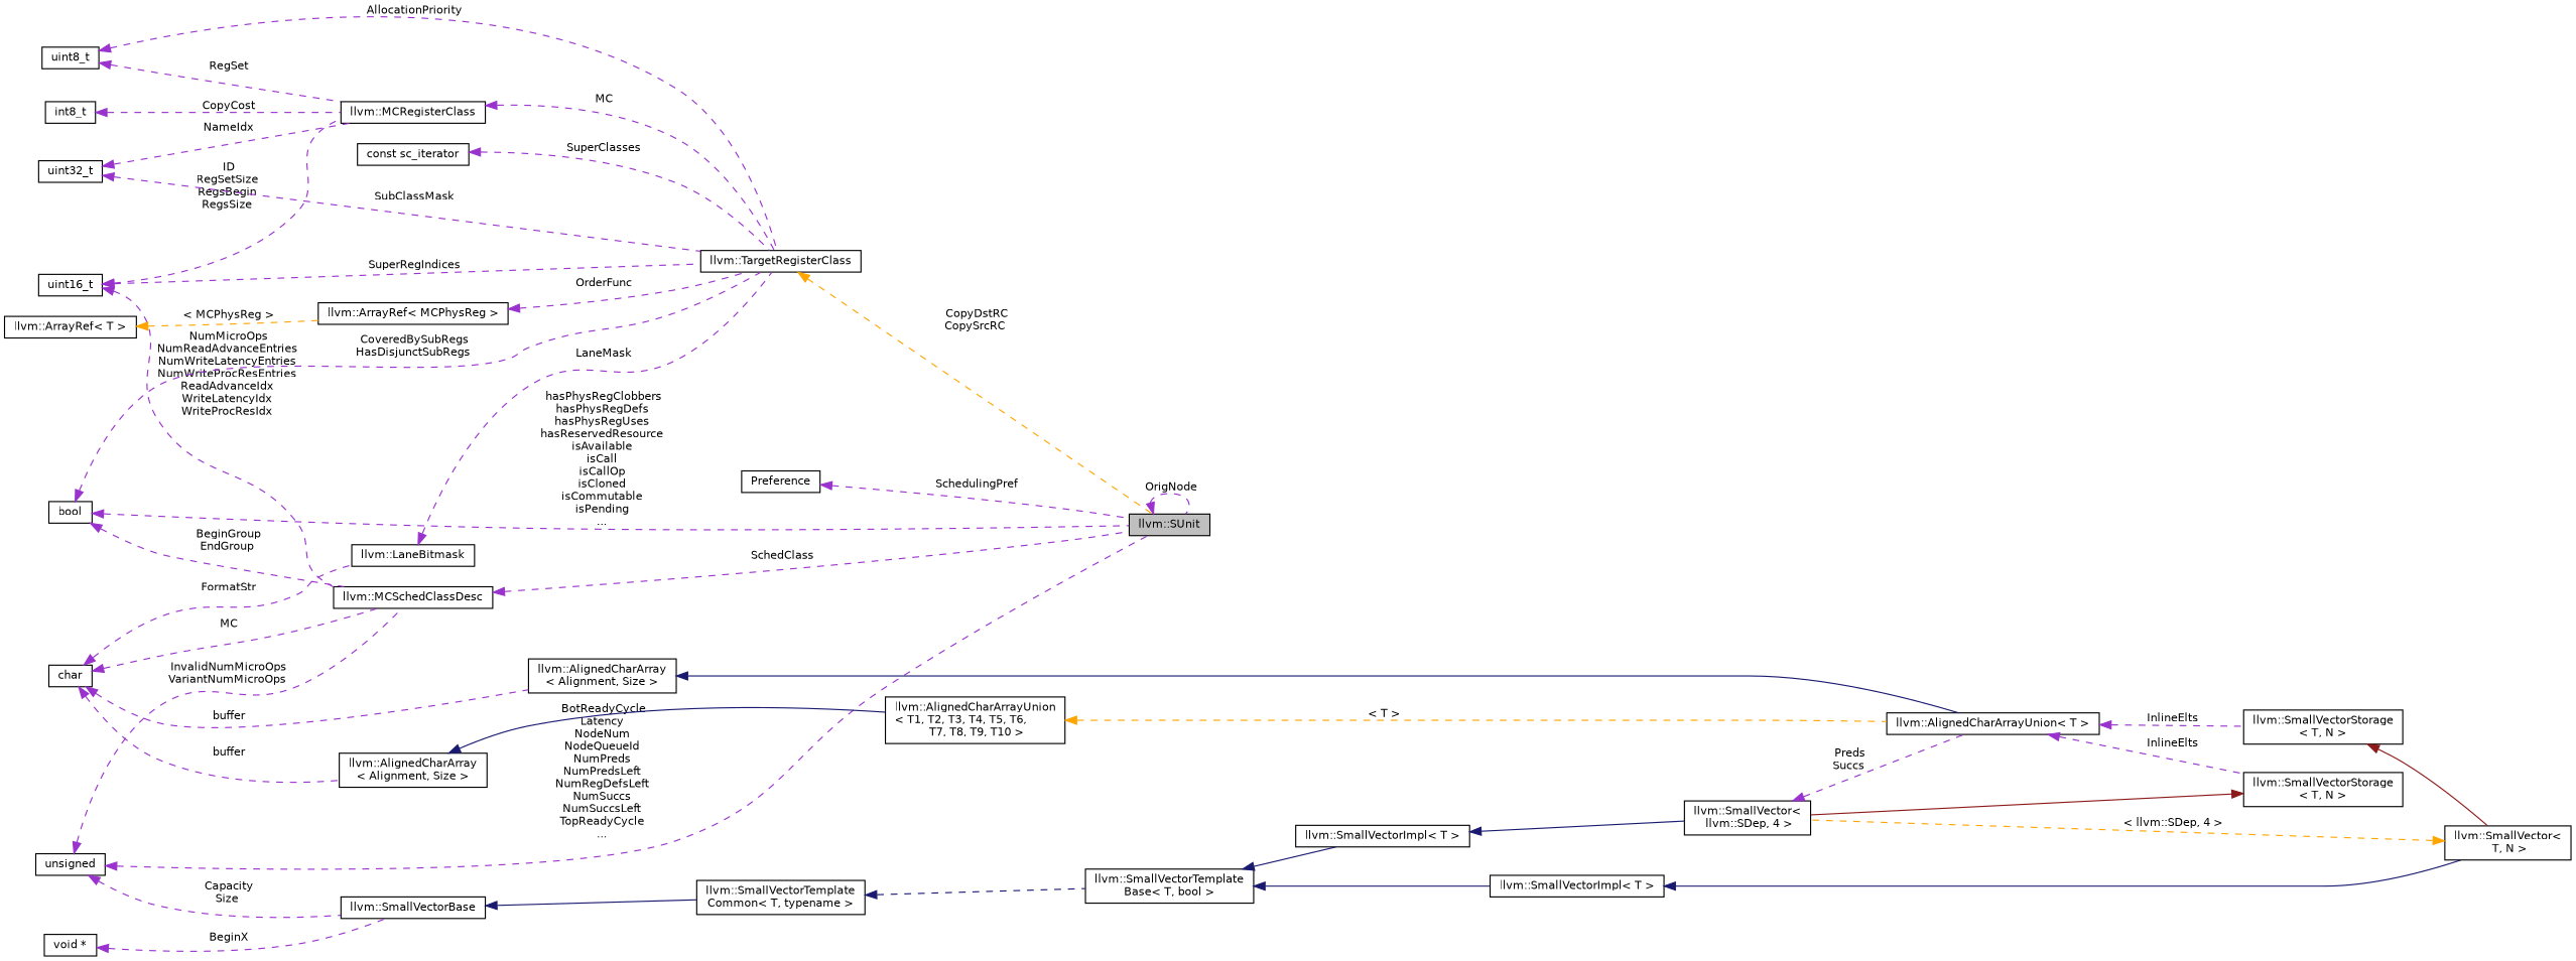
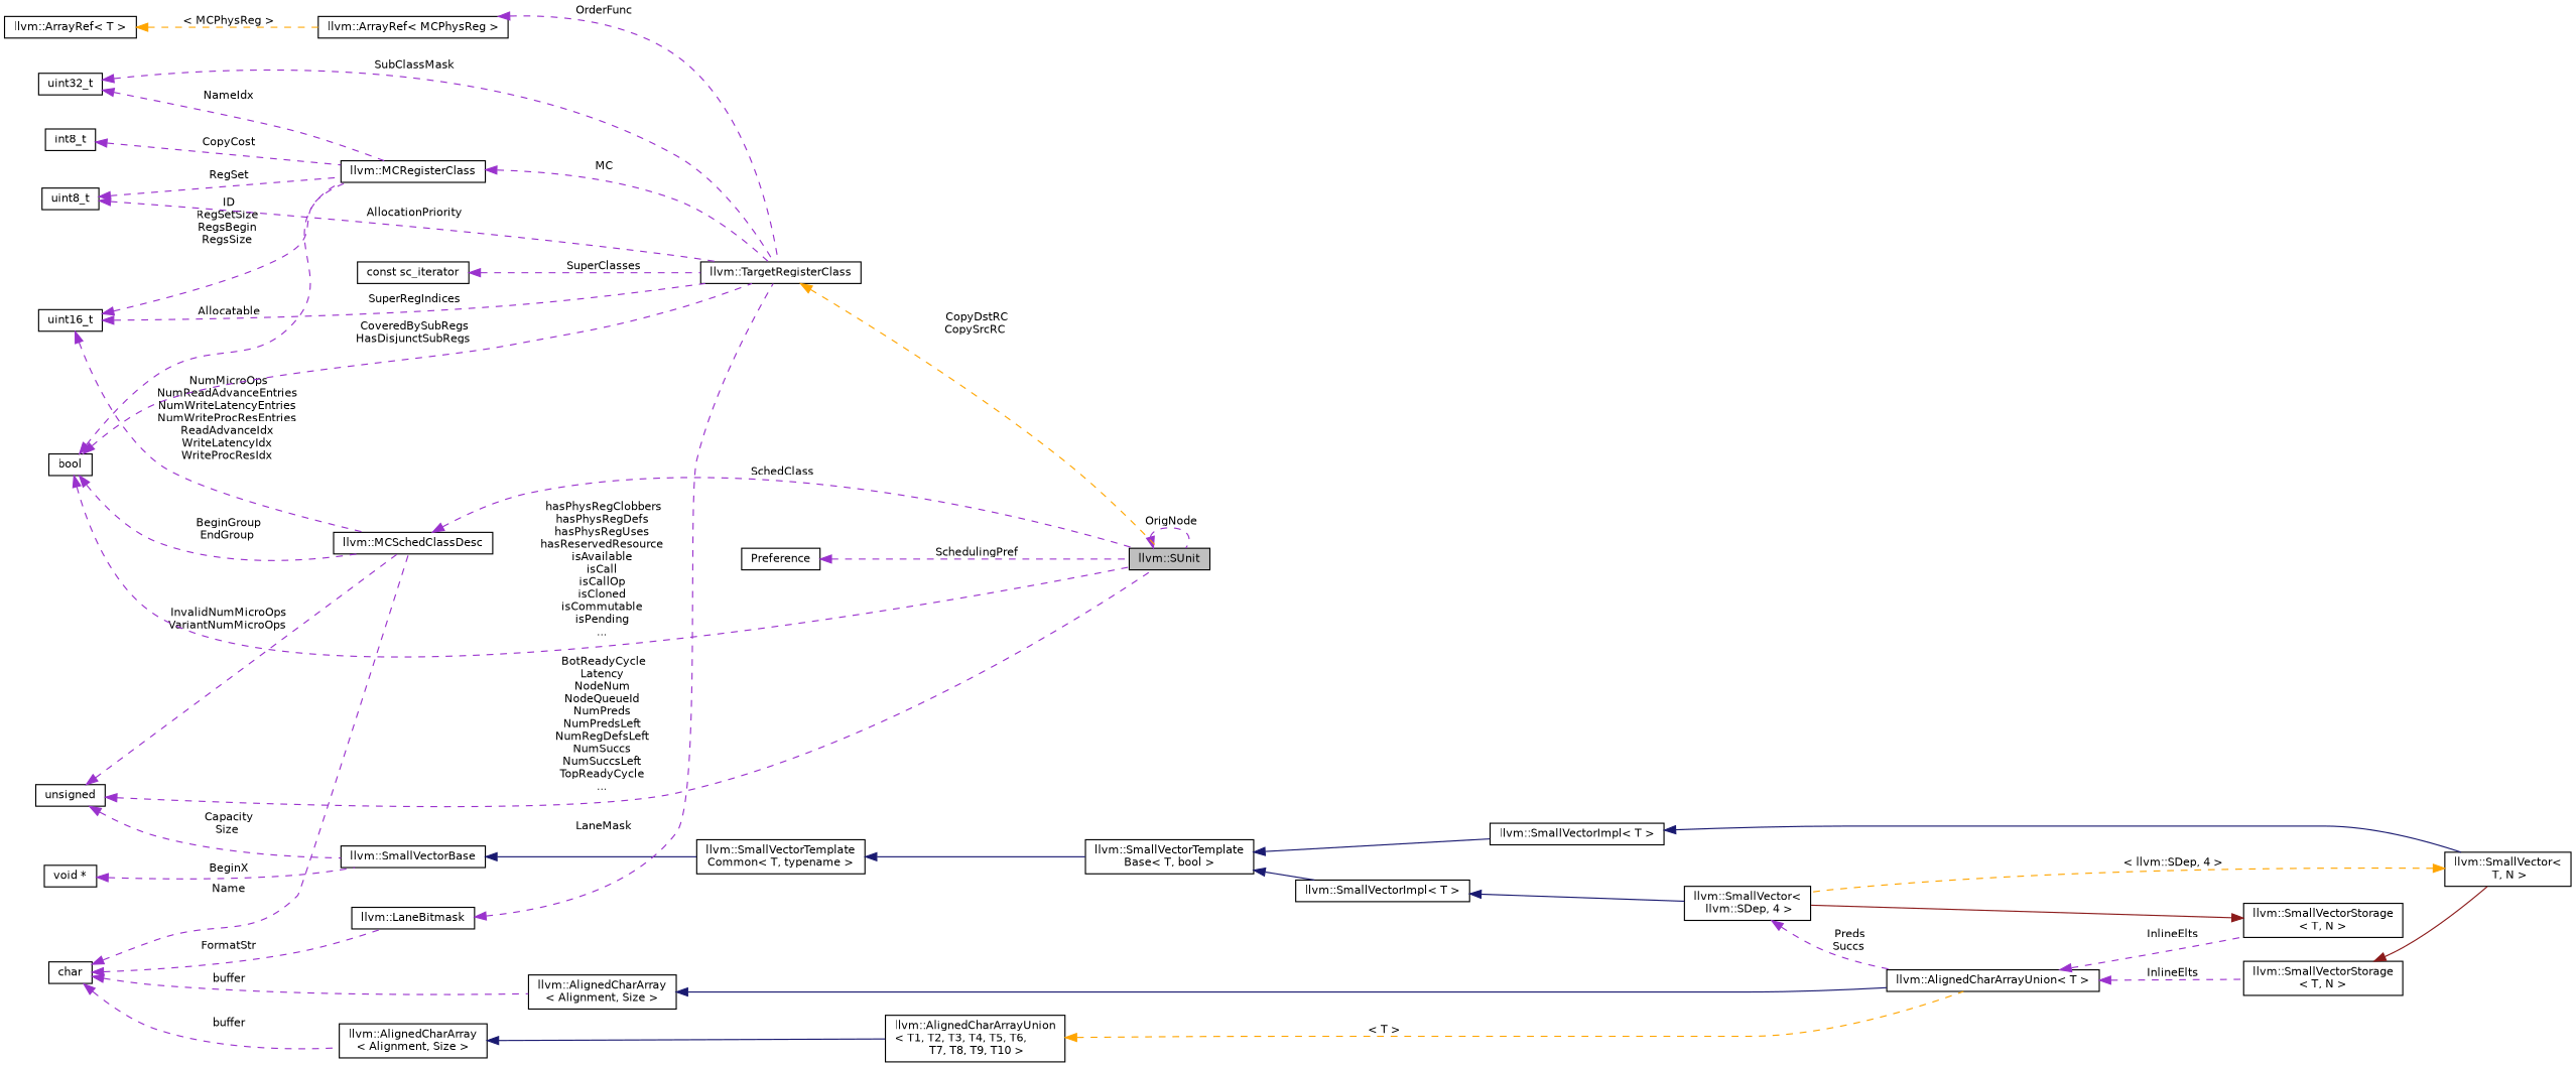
  digraph {
    rankdir=LR
    node [color=black fontname=Helvetica fontsize=10 shape=box]
    edge [color=darkorchid3 dir=back fontname=Helvetica fontsize=10 labelfontname=Helvetica labelfontsize=10 style=dashed]
    n1 [fillcolor=grey75 fontcolor=black height=0.2 label="llvm::SUnit" style=filled width=0.4]
    n2 [height=0.2 label="llvm::MCSchedClassDesc" width=0.4]
    n3 [height=0.2 label=unsigned width=0.4]
    n4 [height=0.2 label="llvm::SmallVectorBase" width=0.4]
    n5 [height=0.2 label="llvm::SmallVectorTemplate\lCommon\< T, typename \>" width=0.4]
    n6 [height=0.2 label=char width=0.4]
    n7 [height=0.2 label="llvm::AlignedCharArray\l\< Alignment, Size \>" width=0.4]
    n8 [height=0.2 label="llvm::AlignedCharArray\l\< Alignment, Size \>" width=0.4]
    n9 [height=0.2 label="llvm::LaneBitmask" width=0.4]
    n10 [height=0.2 label="llvm::AlignedCharArrayUnion\< T \>" width=0.4]
    n11 [height=0.2 label="llvm::AlignedCharArrayUnion\l\< T1, T2, T3, T4, T5, T6,\l T7, T8, T9, T10 \>" width=0.4]
    n12 [height=0.2 label="llvm::TargetRegisterClass" width=0.4]
    n13 [height=0.2 label=uint16_t width=0.4]
    n14 [height=0.2 label="llvm::MCRegisterClass" width=0.4]
    n15 [height=0.2 label=bool width=0.4]
    n16 [height=0.2 label="llvm::SmallVector\<\l llvm::SDep, 4 \>" width=0.4]
    n17 [height=0.2 label="llvm::SmallVectorImpl\< T \>" width=0.4]
    n18 [height=0.2 label="llvm::SmallVectorTemplate\lBase\< T, bool \>" width=0.4]
    n19 [height=0.2 label="llvm::SmallVectorImpl\< T \>" width=0.4]
    n20 [height=0.2 label="llvm::SmallVector\<\l T, N \>" width=0.4]
    n21 [height=0.2 label="void *" width=0.4]
    n22 [height=0.2 label="llvm::SmallVectorStorage\l\< T, N \>" width=0.4]
    n23 [height=0.2 label="llvm::SmallVectorStorage\l\< T, N \>" width=0.4]
    n24 [height=0.2 label=Preference width=0.4]
    n25 [height=0.2 label=uint8_t width=0.4]
    n26 [height=0.2 label=uint32_t width=0.4]
    n27 [height=0.2 label=int8_t width=0.4]
    n28 [height=0.2 label="const sc_iterator" width=0.4]
    n29 [height=0.2 label="llvm::ArrayRef\< MCPhysReg \>" width=0.4]
    n30 [height=0.2 label="llvm::ArrayRef\< T \>" width=0.4]
    n1 -> n1 [label=" OrigNode"]
    n2 -> n1 [label=" SchedClass"]
    n3 -> n1 [label=" BotReadyCycle\nLatency\nNodeNum\nNodeQueueId\nNumPreds\nNumPredsLeft\nNumRegDefsLeft\nNumSuccs\nNumSuccsLeft\nTopReadyCycle\n..."]
    n3 -> n2 [label=" InvalidNumMicroOps\nVariantNumMicroOps"]
    n3 -> n4 [label=" Capacity\nSize"]
    n4 -> n5 [color=midnightblue style=solid]
-   n5 -> n18 [color=midnightblue]
-   n6 -> n2 [label=" MC"]
+   n5 -> n18 [color=midnightblue style=solid]
+   n6 -> n2 [label=" Name"]
    n6 -> n7 [label=" buffer"]
    n6 -> n8 [label=" buffer"]
    n6 -> n9 [label=" FormatStr"]
    n7 -> n10 [color=midnightblue style=solid]
    n8 -> n11 [color=midnightblue style=solid]
    n9 -> n12 [label=" LaneMask"]
    n10 -> n22 [label=" InlineElts"]
    n10 -> n23 [label=" InlineElts"]
    n11 -> n10 [color=orange label=" \< T \>"]
    n12 -> n1 [color=orange label=" CopyDstRC\nCopySrcRC"]
    n13 -> n2 [label=" NumMicroOps\nNumReadAdvanceEntries\nNumWriteLatencyEntries\nNumWriteProcResEntries\nReadAdvanceIdx\nWriteLatencyIdx\nWriteProcResIdx"]
    n13 -> n12 [label=" SuperRegIndices"]
    n13 -> n14 [label=" ID\nRegSetSize\nRegsBegin\nRegsSize"]
    n14 -> n12 [label=" MC"]
    n15 -> n1 [label=" hasPhysRegClobbers\nhasPhysRegDefs\nhasPhysRegUses\nhasReservedResource\nisAvailable\nisCall\nisCallOp\nisCloned\nisCommutable\nisPending\n..."]
    n15 -> n2 [label=" BeginGroup\nEndGroup"]
    n15 -> n12 [label=" CoveredBySubRegs\nHasDisjunctSubRegs"]
+   n15 -> n14 [label=" Allocatable"]
    n16 -> n10 [label=" Preds\nSuccs"]
    n17 -> n16 [color=midnightblue style=solid]
    n18 -> n17 [color=midnightblue style=solid]
    n18 -> n19 [color=midnightblue style=solid]
    n19 -> n20 [color=midnightblue style=solid]
    n20 -> n16 [color=orange label=" \< llvm::SDep, 4 \>"]
    n21 -> n4 [label=" BeginX"]
    n22 -> n16 [color=firebrick4 style=solid]
    n23 -> n20 [color=firebrick4 style=solid]
    n24 -> n1 [label=" SchedulingPref"]
    n25 -> n12 [label=" AllocationPriority"]
    n25 -> n14 [label=" RegSet"]
    n26 -> n12 [label=" SubClassMask"]
    n26 -> n14 [label=" NameIdx"]
    n27 -> n14 [label=" CopyCost"]
    n28 -> n12 [label=" SuperClasses"]
    n29 -> n12 [label=" OrderFunc"]
    n30 -> n29 [color=orange label=" \< MCPhysReg \>"]
  }
